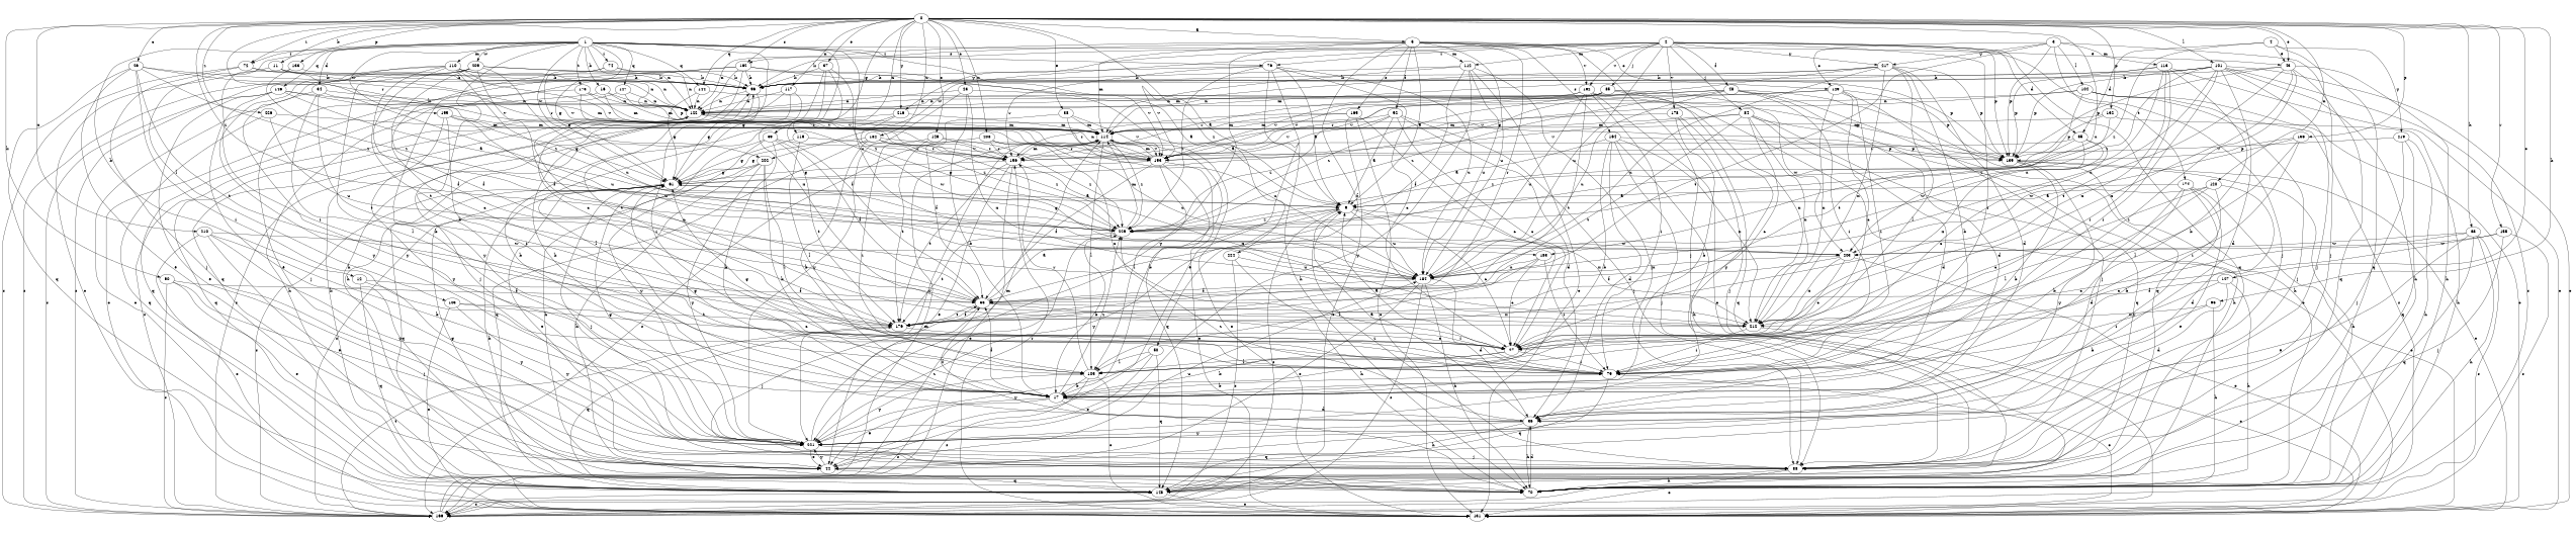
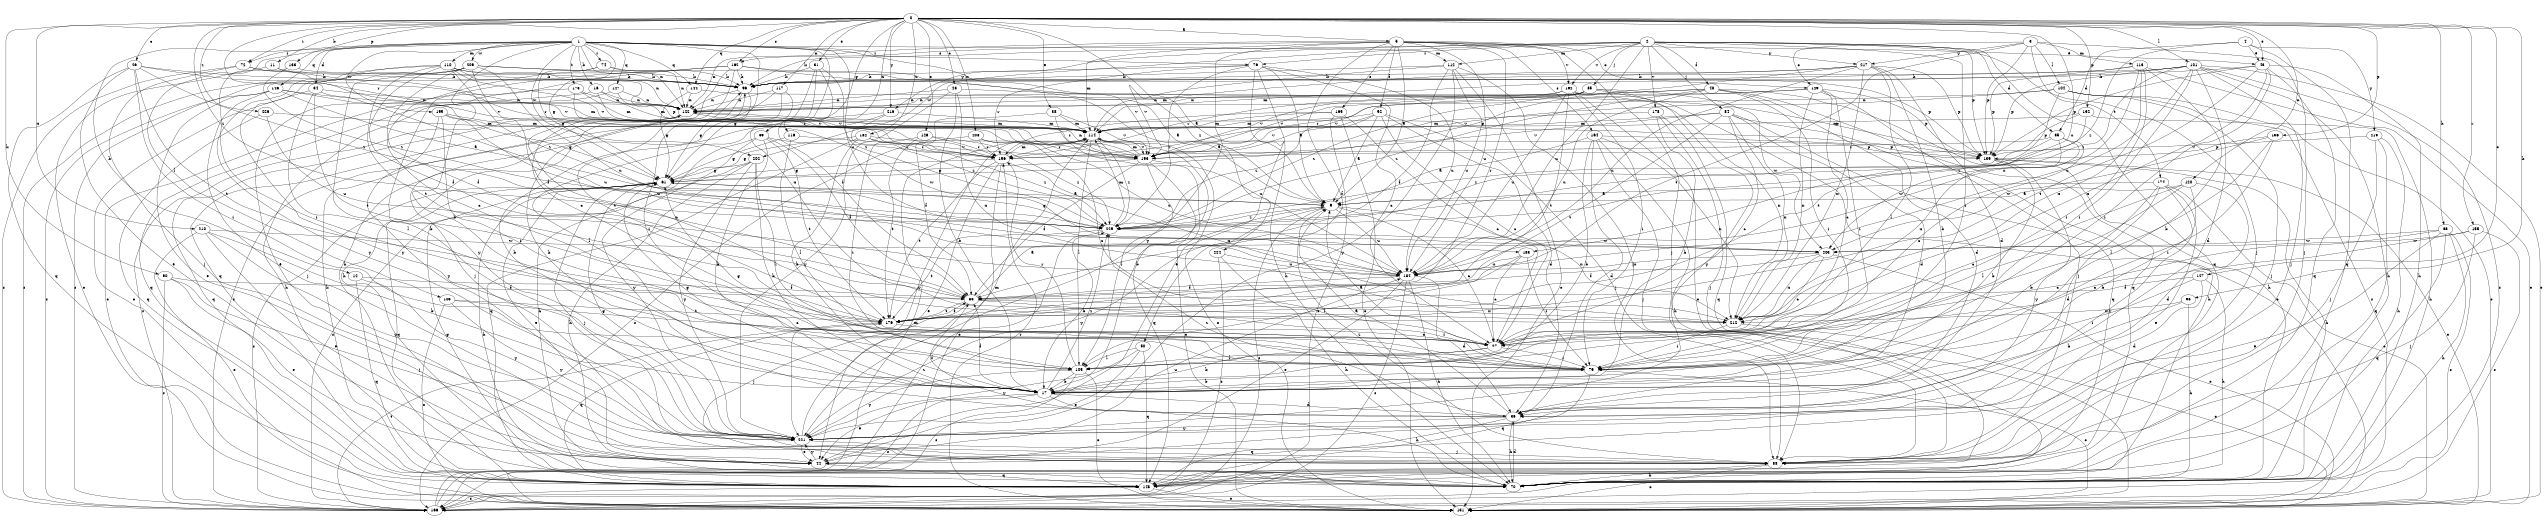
  strict digraph {
    0
    5
    11
    23
    26
-   37
+   37 [label=31]
    38
    43
    59
    68
    72
    90
    95
    101
    116
    117
    120
    126
    127
    132
    133
    136
    144
    155
    156
    162
    182
    183
    208
    210
    216
    224
    226
    229
    9
    122
    88
    184
    192
    129
    50
    52
    53
    114
    164
    165
    221
    96
    131
    193
    17
    212
    139
    79
    148
    176
    44
    61
    70
    27
    166
    203
    36
    105
    1
    12
    16
    34
    74
    76
    103
    110
    112
    146
    147
    173
    195
    n78 [label=209]
    202
    2
    35
    48
    84
    85
    n85 [label=178]
    217
    3
    104
    113
    174
    4
    219
    0 -> 5 [label=a]
    0 -> 11 [label=b]
    0 -> 23 [label=c]
    0 -> 26 [label=c]
    0 -> 37 [label=e]
    0 -> 38 [label=e]
    0 -> 43 [label=e]
    0 -> 59 [label=g]
    0 -> 68 [label=h]
    0 -> 72 [label=i]
    0 -> 90 [label=k]
    0 -> 95 [label=k]
    0 -> 101 [label=l]
    0 -> 116 [label=n]
    0 -> 117 [label=n]
    0 -> 120 [label=n]
    0 -> 126 [label=o]
    0 -> 127 [label=o]
    0 -> 132 [label=p]
    0 -> 133 [label=p]
    0 -> 136 [label=p]
    0 -> 144 [label=q]
    0 -> 155 [label=r]
    0 -> 156 [label=r]
    0 -> 162 [label=s]
    0 -> 182 [label=u]
    0 -> 183 [label=u]
    0 -> 208 [label=x]
    0 -> 210 [label=x]
    0 -> 216 [label=y]
    0 -> 224 [label=z]
    0 -> 226 [label=z]
    0 -> 229 [label=z]
    5 -> 43 [label=e]
    5 -> 162 [label=s]
    5 -> 9 [label=a]
    5 -> 122 [label=n]
    5 -> 88 [label=j]
    5 -> 184 [label=u]
    5 -> 192 [label=v]
    5 -> 129 [label=o]
    5 -> 50 [label=f]
    5 -> 52 [label=f]
    5 -> 53 [label=r]
    5 -> 114 [label=m]
    5 -> 164 [label=s]
    5 -> 165 [label=s]
    5 -> 221 [label=y]
-   11 -> 122 [label=n]
    11 -> 96 [label=k]
    11 -> 131 [label=o]
    11 -> 193 [label=v]
    23 -> 122 [label=n]
    23 -> 221 [label=y]
    23 -> 17 [label=b]
    23 -> 212 [label=x]
    23 -> 139 [label=p]
    26 -> 229 [label=z]
    26 -> 96 [label=k]
    26 -> 193 [label=v]
    26 -> 79 [label=i]
    26 -> 148 [label=q]
    26 -> 176 [label=t]
    26 -> 44 [label=e]
    37 -> 229 [label=z]
    37 -> 53 [label=f]
    37 -> 96 [label=k]
    37 -> 61 [label=g]
    37 -> 70 [label=h]
    38 -> 184 [label=u]
    38 -> 53 [label=f]
    38 -> 114 [label=m]
    38 -> 193 [label=v]
    43 -> 96 [label=k]
    43 -> 212 [label=x]
    43 -> 139 [label=p]
    43 -> 79 [label=i]
    43 -> 148 [label=q]
    43 -> 176 [label=t]
    43 -> 70 [label=h]
    59 -> 156 [label=r]
    59 -> 53 [label=f]
    59 -> 221 [label=y]
    59 -> 17 [label=b]
    59 -> 176 [label=t]
    59 -> 70 [label=h]
    68 -> 148 [label=q]
    68 -> 44 [label=e]
    68 -> 70 [label=h]
    68 -> 27 [label=c]
    68 -> 166 [label=s]
    68 -> 203 [label=w]
    72 -> 156 [label=r]
    72 -> 88 [label=j]
    72 -> 96 [label=k]
    72 -> 166 [label=s]
    90 -> 88 [label=j]
    90 -> 53 [label=f]
    90 -> 44 [label=e]
    90 -> 166 [label=s]
    95 -> 17 [label=b]
    95 -> 212 [label=x]
    95 -> 70 [label=h]
    101 -> 229 [label=z]
    101 -> 88 [label=j]
    101 -> 184 [label=u]
    101 -> 114 [label=m]
    101 -> 96 [label=k]
    101 -> 131 [label=o]
    101 -> 139 [label=p]
    101 -> 79 [label=i]
    101 -> 70 [label=h]
    101 -> 166 [label=s]
    101 -> 36 [label=d]
    116 -> 193 [label=v]
    116 -> 61 [label=g]
    116 -> 105 [label=l]
    117 -> 122 [label=n]
    117 -> 79 [label=i]
    117 -> 61 [label=g]
    117 -> 166 [label=s]
    120 -> 9 [label=a]
    120 -> 17 [label=b]
    120 -> 27 [label=c]
    120 -> 36 [label=d]
    120 -> 105 [label=l]
    126 -> 156 [label=r]
    126 -> 229 [label=z]
    126 -> 79 [label=i]
    126 -> 176 [label=t]
    127 -> 53 [label=f]
    127 -> 79 [label=i]
    127 -> 70 [label=h]
    127 -> 36 [label=d]
    132 -> 229 [label=z]
    132 -> 114 [label=m]
    132 -> 139 [label=p]
    132 -> 70 [label=h]
    133 -> 229 [label=z]
    133 -> 96 [label=k]
    133 -> 79 [label=i]
    136 -> 139 [label=p]
    136 -> 79 [label=i]
    136 -> 203 [label=w]
    136 -> 105 [label=l]
    144 -> 9 [label=a]
    144 -> 122 [label=n]
    144 -> 61 [label=g]
    155 -> 88 [label=j]
    155 -> 27 [label=c]
    155 -> 166 [label=s]
    155 -> 203 [label=w]
    156 -> 114 [label=m]
    156 -> 131 [label=o]
    156 -> 212 [label=x]
    156 -> 176 [label=t]
    156 -> 44 [label=e]
    156 -> 61 [label=g]
    162 -> 9 [label=a]
    162 -> 221 [label=y]
    162 -> 96 [label=k]
    162 -> 193 [label=v]
    162 -> 148 [label=q]
    162 -> 44 [label=e]
    162 -> 27 [label=c]
    182 -> 156 [label=r]
    182 -> 229 [label=z]
    182 -> 17 [label=b]
    182 -> 139 [label=p]
    182 -> 148 [label=q]
    182 -> 61 [label=g]
    183 -> 184 [label=u]
    183 -> 79 [label=i]
    183 -> 27 [label=c]
    183 -> 105 [label=l]
    208 -> 156 [label=r]
    208 -> 184 [label=u]
    208 -> 27 [label=c]
    208 -> 166 [label=s]
    210 -> 221 [label=y]
    210 -> 131 [label=o]
    210 -> 17 [label=b]
    210 -> 44 [label=e]
    210 -> 203 [label=w]
    216 -> 229 [label=z]
    216 -> 114 [label=m]
    216 -> 17 [label=b]
    216 -> 105 [label=l]
    224 -> 184 [label=u]
    224 -> 70 [label=h]
    224 -> 166 [label=s]
    226 -> 184 [label=u]
    226 -> 114 [label=m]
    226 -> 148 [label=q]
    229 -> 114 [label=m]
    229 -> 17 [label=b]
    229 -> 176 [label=t]
    229 -> 61 [label=g]
    229 -> 203 [label=w]
    9 -> 229 [label=z]
    9 -> 184 [label=u]
    9 -> 221 [label=y]
    9 -> 212 [label=x]
    9 -> 27 [label=c]
    9 -> 166 [label=s]
    122 -> 114 [label=m]
    122 -> 148 [label=q]
    122 -> 166 [label=s]
    122 -> 203 [label=w]
    88 -> 9 [label=z]
    88 -> 131 [label=o]
    88 -> 70 [label=h]
    184 -> 53 [label=f]
    184 -> 44 [label=e]
    184 -> 70 [label=h]
    184 -> 166 [label=s]
    184 -> 36 [label=d]
    192 -> 122 [label=n]
    192 -> 184 [label=u]
    192 -> 131 [label=o]
    192 -> 193 [label=v]
    192 -> 212 [label=x]
    192 -> 79 [label=i]
    192 -> 176 [label=t]
    129 -> 156 [label=r]
    129 -> 122 [label=n]
    129 -> 88 [label=j]
    129 -> 212 [label=x]
    129 -> 139 [label=p]
    129 -> 79 [label=i]
    129 -> 27 [label=c]
    50 -> 221 [label=y]
    50 -> 148 [label=q]
    50 -> 44 [label=e]
    50 -> 105 [label=l]
    52 -> 229 [label=z]
    52 -> 9 [label=a]
    52 -> 88 [label=j]
    52 -> 114 [label=m]
    52 -> 193 [label=v]
    52 -> 27 [label=c]
    52 -> 36 [label=d]
    53 -> 9 [label=a]
    53 -> 88 [label=j]
    53 -> 212 [label=x]
    53 -> 79 [label=i]
    53 -> 176 [label=t]
    114 -> 156 [label=r]
    114 -> 229 [label=z]
    114 -> 221 [label=y]
    114 -> 131 [label=o]
    114 -> 193 [label=v]
    114 -> 17 [label=b]
    114 -> 105 [label=l]
    164 -> 9 [label=a]
    164 -> 88 [label=j]
    164 -> 17 [label=b]
    164 -> 212 [label=x]
    164 -> 139 [label=p]
    164 -> 70 [label=h]
    164 -> 36 [label=d]
    165 -> 156 [label=r]
    165 -> 114 [label=m]
    165 -> 131 [label=o]
    165 -> 27 [label=c]
    165 -> 166 [label=s]
    221 -> 88 [label=j]
    221 -> 114 [label=m]
    221 -> 44 [label=e]
    221 -> 61 [label=g]
    96 -> 122 [label=n]
    96 -> 88 [label=j]
    96 -> 176 [label=t]
    131 -> 156 [label=r]
    193 -> 122 [label=n]
    193 -> 53 [label=f]
    193 -> 114 [label=m]
    193 -> 131 [label=o]
    193 -> 148 [label=q]
    193 -> 61 [label=g]
    193 -> 105 [label=l]
    17 -> 229 [label=z]
    17 -> 53 [label=f]
    17 -> 44 [label=e]
    17 -> 61 [label=g]
    17 -> 70 [label=h]
    17 -> 166 [label=s]
    17 -> 36 [label=d]
    212 -> 122 [label=n]
    212 -> 131 [label=o]
    212 -> 79 [label=i]
    139 -> 221 [label=y]
    139 -> 131 [label=o]
    139 -> 17 [label=b]
    139 -> 70 [label=h]
    79 -> 9 [label=a]
    79 -> 131 [label=o]
    79 -> 17 [label=b]
    79 -> 148 [label=q]
    79 -> 61 [label=g]
    148 -> 96 [label=k]
    148 -> 131 [label=o]
    148 -> 166 [label=s]
    176 -> 53 [label=f]
    176 -> 148 [label=q]
    176 -> 27 [label=c]
    44 -> 184 [label=u]
    44 -> 221 [label=y]
    44 -> 148 [label=q]
    61 -> 9 [label=a]
    61 -> 88 [label=j]
    61 -> 148 [label=q]
    61 -> 44 [label=e]
    61 -> 70 [label=h]
    61 -> 166 [label=s]
    70 -> 61 [label=g]
    70 -> 36 [label=d]
    27 -> 17 [label=b]
    27 -> 79 [label=i]
    27 -> 105 [label=l]
    166 -> 229 [label=z]
    166 -> 114 [label=m]
    166 -> 176 [label=t]
    203 -> 184 [label=u]
    203 -> 53 [label=f]
    203 -> 131 [label=o]
    203 -> 212 [label=x]
    203 -> 27 [label=c]
    36 -> 229 [label=z]
    36 -> 9 [label=a]
    36 -> 53 [label=f]
    36 -> 221 [label=y]
    36 -> 96 [label=k]
    36 -> 148 [label=q]
    36 -> 70 [label=h]
    105 -> 156 [label=r]
    105 -> 221 [label=y]
    105 -> 131 [label=o]
    105 -> 17 [label=b]
    105 -> 166 [label=s]
    1 -> 72 [label=i]
    1 -> 144 [label=q]
    1 -> 183 [label=u]
    1 -> 9 [label=a]
    1 -> 122 [label=n]
    1 -> 17 [label=b]
    1 -> 212 [label=x]
    1 -> 61 [label=g]
    1 -> 70 [label=h]
    1 -> 12 [label=b]
    1 -> 16 [label=b]
    1 -> 34 [label=d]
    1 -> 74 [label=i]
    1 -> 76 [label=i]
    1 -> 103 [label=l]
    1 -> 110 [label=m]
    1 -> 112 [label=m]
    1 -> 146 [label=q]
    1 -> 147 [label=q]
    1 -> 173 [label=t]
    1 -> 195 [label=w]
    1 -> n78 [label=w]
    1 -> 202 [label=w]
    12 -> 53 [label=f]
    12 -> 221 [label=y]
    12 -> 148 [label=q]
    16 -> 122 [label=n]
    16 -> 114 [label=m]
    16 -> 193 [label=v]
    16 -> 148 [label=q]
    34 -> 122 [label=n]
    34 -> 184 [label=u]
    34 -> 131 [label=o]
    34 -> 176 [label=t]
    34 -> 105 [label=l]
    74 -> 122 [label=n]
    74 -> 53 [label=f]
    74 -> 96 [label=k]
    74 -> 61 [label=g]
    76 -> 156 [label=r]
    76 -> 229 [label=z]
    76 -> 9 [label=a]
    76 -> 184 [label=u]
    76 -> 96 [label=k]
    76 -> 44 [label=e]
    76 -> 70 [label=h]
    76 -> 27 [label=c]
    103 -> 221 [label=y]
    103 -> 131 [label=o]
    103 -> 176 [label=t]
    103 -> 27 [label=c]
    110 -> 229 [label=z]
    110 -> 122 [label=n]
    110 -> 53 [label=f]
    110 -> 221 [label=y]
    110 -> 96 [label=k]
    110 -> 193 [label=v]
    110 -> 139 [label=p]
    110 -> 176 [label=t]
    110 -> 166 [label=s]
    112 -> 88 [label=j]
    112 -> 184 [label=u]
    112 -> 53 [label=f]
    112 -> 221 [label=y]
    112 -> 96 [label=k]
    112 -> 131 [label=o]
    112 -> 193 [label=v]
    146 -> 9 [label=a]
-   146 -> 122 [label=k]
+   146 -> 122 [label=n]
    146 -> 88 [label=j]
    146 -> 114 [label=m]
    146 -> 44 [label=e]
    146 -> 166 [label=s]
    147 -> 122 [label=n]
    147 -> 193 [label=v]
    147 -> 70 [label=h]
    173 -> 156 [label=r]
    173 -> 122 [label=n]
    173 -> 114 [label=m]
    173 -> 131 [label=o]
    195 -> 184 [label=u]
    195 -> 114 [label=m]
    195 -> 221 [label=y]
    195 -> 79 [label=i]
    195 -> 61 [label=g]
    n78 -> 184 [label=u]
    n78 -> 53 [label=f]
    n78 -> 221 [label=y]
    n78 -> 96 [label=k]
    n78 -> 17 [label=b]
    n78 -> 139 [label=p]
    n78 -> 27 [label=c]
    n78 -> 166 [label=s]
    202 -> 221 [label=y]
    202 -> 17 [label=b]
    202 -> 61 [label=g]
    202 -> 70 [label=h]
    202 -> 166 [label=s]
    202 -> 105 [label=l]
    2 -> 216 [label=y]
    2 -> 88 [label=j]
    2 -> 184 [label=u]
    2 -> 192 [label=v]
    2 -> 96 [label=k]
    2 -> 139 [label=p]
    2 -> 79 [label=i]
    2 -> 148 [label=q]
    2 -> 76 [label=i]
    2 -> 112 [label=m]
    2 -> 202 [label=w]
    2 -> 35 [label=d]
    2 -> 48 [label=f]
    2 -> 84 [label=j]
    2 -> 85 [label=j]
    2 -> n85 [label=v]
    2 -> 217 [label=y]
    35 -> 156 [label=r]
    35 -> 229 [label=z]
    35 -> 212 [label=x]
    35 -> 27 [label=c]
    35 -> 203 [label=w]
    48 -> 229 [label=z]
    48 -> 122 [label=n]
    48 -> 184 [label=u]
    48 -> 193 [label=v]
    48 -> 79 [label=i]
    48 -> 148 [label=q]
    48 -> 70 [label=h]
    48 -> 36 [label=d]
    84 -> 114 [label=m]
    84 -> 193 [label=v]
    84 -> 212 [label=x]
    84 -> 148 [label=q]
    84 -> 176 [label=t]
    84 -> 70 [label=h]
    84 -> 27 [label=c]
    84 -> 36 [label=d]
    85 -> 156 [label=r]
    85 -> 229 [label=z]
    85 -> 122 [label=n]
    85 -> 221 [label=y]
    85 -> 131 [label=o]
    85 -> 193 [label=v]
    85 -> 203 [label=w]
    n85 -> 88 [label=j]
    n85 -> 114 [label=m]
    n85 -> 17 [label=b]
    n85 -> 148 [label=q]
    217 -> 184 [label=u]
    217 -> 114 [label=m]
    217 -> 96 [label=k]
    217 -> 17 [label=b]
    217 -> 212 [label=x]
    217 -> 139 [label=p]
    217 -> 61 [label=g]
    217 -> 36 [label=d]
    217 -> 105 [label=l]
    3 -> 88 [label=j]
    3 -> 129 [label=o]
    3 -> 139 [label=p]
    3 -> 176 [label=t]
    3 -> 217 [label=y]
    3 -> 104 [label=l]
    3 -> 113 [label=m]
    3 -> 174 [label=t]
    104 -> 122 [label=n]
    104 -> 88 [label=j]
    104 -> 131 [label=o]
    104 -> 193 [label=v]
    104 -> 176 [label=t]
    104 -> 166 [label=s]
    113 -> 184 [label=u]
    113 -> 96 [label=k]
    113 -> 131 [label=o]
    113 -> 17 [label=b]
    113 -> 212 [label=x]
    113 -> 139 [label=p]
    113 -> 79 [label=i]
    174 -> 9 [label=a]
    174 -> 221 [label=y]
    174 -> 131 [label=o]
    174 -> 17 [label=b]
    174 -> 44 [label=e]
    174 -> 36 [label=d]
    4 -> 43 [label=e]
    4 -> 229 [label=z]
    4 -> 148 [label=q]
    4 -> 35 [label=d]
    4 -> 219 [label=y]
    219 -> 88 [label=j]
    219 -> 193 [label=v]
    219 -> 148 [label=q]
    219 -> 70 [label=h]
  }
